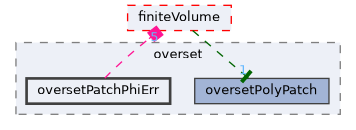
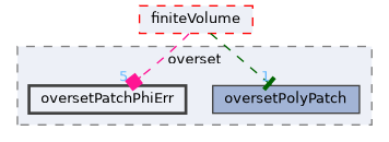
  digraph {
    compound=true
    node [color=grey25 fillcolor="#edf0f7" fontname=Helvetica fontsize=10 shape=box]
    edge [fontcolor=steelblue1 fontname=Helvetica fontsize=10 labeldistance=1.5 labelfontname=Helvetica labelfontsize=10 style=dashed]
    n1 [fillcolor="#a2b4d6" height=0.2 label=oversetPolyPatch style=filled width=0.4]
    n2 [height=0.2 label=oversetPatchPhiErr style="filled,bold" width=0.4]
    n3 [color=red height=0.2 label=finiteVolume style="filled,dashed" width=0.4]
    subgraph cluster_1 {
      bgcolor="#edf0f7"
      fontname=Helvetica
      fontsize=10
      label=overset
      pencolor=grey50
      style="filled,dashed"
      n1
      n2
    }
-   n2 -> n3 [arrowhead=box color=deeppink headlabel=5]
+   n3 -> n2 [arrowhead=box color=deeppink headlabel=5]
    n3 -> n1 [arrowhead=tee color=darkgreen headlabel=1]
  }
